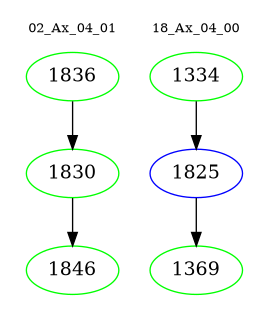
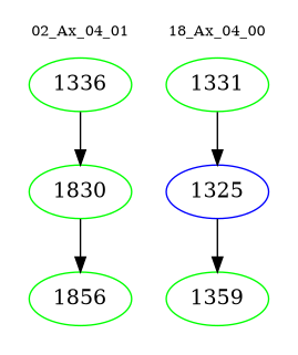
  digraph {
    node [color=green]
    edge [color=black]
-   n1 [label=1836]
+   n1 [label=1336]
    n2 [label=1830]
-   n3 [label=1846]
-   n4 [label=1334]
-   n5 [color=blue label=1825]
-   n6 [label=1369]
+   n3 [label=1856]
+   n4 [label=1331]
+   n5 [color=blue label=1325]
+   n6 [label=1359]
    subgraph cluster_1 {
      color=white
      fontsize=10
      label="02_Ax_04_01"
      n1
      n2
      n3
    }
    subgraph cluster_2 {
      color=white
      fontsize=10
      label="18_Ax_04_00"
      n4
      n5
      n6
    }
    n1 -> n2
    n2 -> n3
    n4 -> n5
    n5 -> n6
  }
